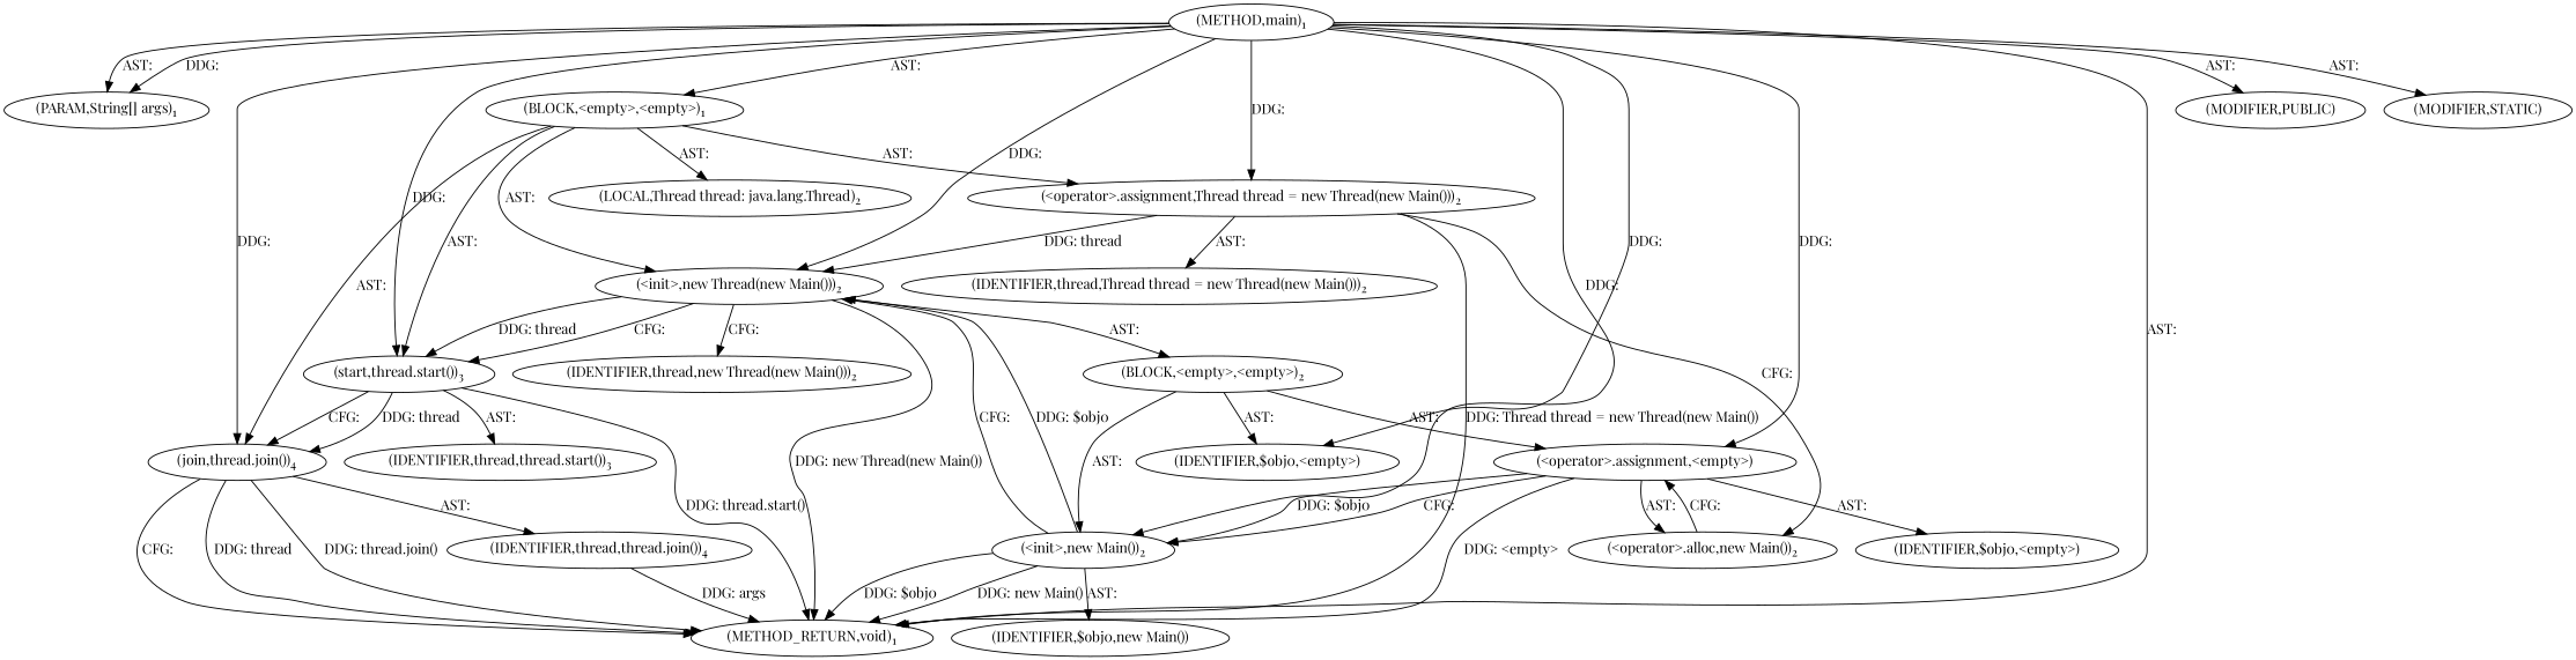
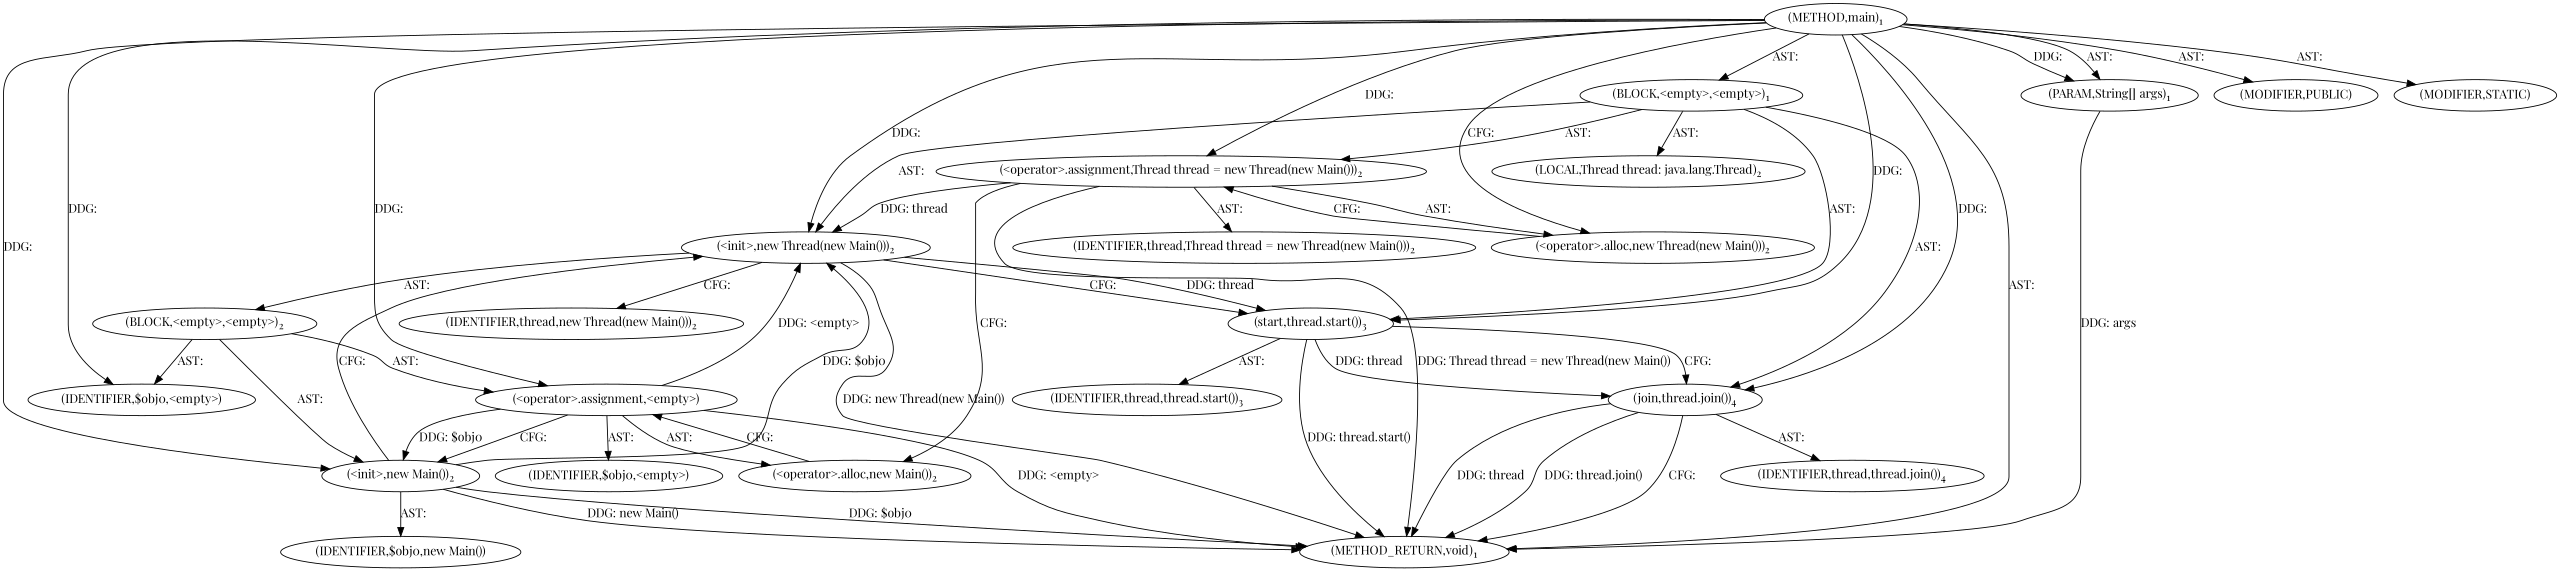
  digraph {
    fontname="Playfair Display"
    node [fontname="Playfair Display"]
    edge [fontname="Playfair Display"]
    n1 [label=<(METHOD,main)<SUB>1</SUB>>]
    n2 [label=<(PARAM,String[] args)<SUB>1</SUB>>]
    n3 [label=<(BLOCK,&lt;empty&gt;,&lt;empty&gt;)<SUB>1</SUB>>]
    n4 [label=<(&lt;operator&gt;.assignment,Thread thread = new Thread(new Main()))<SUB>2</SUB>>]
+   n5 [label=<(&lt;operator&gt;.alloc,new Thread(new Main()))<SUB>2</SUB>>]
    n6 [label=<(&lt;init&gt;,new Thread(new Main()))<SUB>2</SUB>>]
    n7 [label=<(&lt;operator&gt;.assignment,&lt;empty&gt;)>]
    n8 [label=<(&lt;init&gt;,new Main())<SUB>2</SUB>>]
    n9 [label=<(IDENTIFIER,$obj0,&lt;empty&gt;)>]
    n10 [label=<(start,thread.start())<SUB>3</SUB>>]
    n11 [label=<(join,thread.join())<SUB>4</SUB>>]
    n12 [label=<(MODIFIER,PUBLIC)>]
    n13 [label=<(MODIFIER,STATIC)>]
    n14 [label=<(METHOD_RETURN,void)<SUB>1</SUB>>]
    n15 [label=<(LOCAL,Thread thread: java.lang.Thread)<SUB>2</SUB>>]
    n16 [label=<(IDENTIFIER,thread,Thread thread = new Thread(new Main()))<SUB>2</SUB>>]
    n17 [label=<(&lt;operator&gt;.alloc,new Main())<SUB>2</SUB>>]
    n18 [label=<(IDENTIFIER,thread,new Thread(new Main()))<SUB>2</SUB>>]
    n19 [label=<(BLOCK,&lt;empty&gt;,&lt;empty&gt;)<SUB>2</SUB>>]
    n20 [label=<(IDENTIFIER,$obj0,&lt;empty&gt;)>]
    n21 [label=<(IDENTIFIER,$obj0,new Main())>]
    n22 [label=<(IDENTIFIER,thread,thread.start())<SUB>3</SUB>>]
    n23 [label=<(IDENTIFIER,thread,thread.join())<SUB>4</SUB>>]
    n1 -> n2 [label="AST: "]
    n1 -> n2 [label="DDG: "]
    n1 -> n3 [label="AST: "]
    n1 -> n4 [label="DDG: "]
+   n1 -> n5 [label="CFG: "]
    n1 -> n6 [label="DDG: "]
    n1 -> n7 [label="DDG: "]
    n1 -> n8 [label="DDG: "]
    n1 -> n9 [label="DDG: "]
    n1 -> n10 [label="DDG: "]
    n1 -> n11 [label="DDG: "]
    n1 -> n12 [label="AST: "]
    n1 -> n13 [label="AST: "]
    n1 -> n14 [label="AST: "]
-   n23 -> n14 [label="DDG: args"]
+   n2 -> n14 [label="DDG: args"]
    n3 -> n4 [label="AST: "]
    n3 -> n6 [label="AST: "]
    n3 -> n10 [label="AST: "]
    n3 -> n11 [label="AST: "]
    n3 -> n15 [label="AST: "]
+   n4 -> n5 [label="AST: "]
    n4 -> n6 [label="DDG: thread"]
    n4 -> n14 [label="DDG: Thread thread = new Thread(new Main())"]
    n4 -> n16 [label="AST: "]
    n4 -> n17 [label="CFG: "]
+   n5 -> n4 [label="CFG: "]
    n6 -> n10 [label="CFG: "]
    n6 -> n10 [label="DDG: thread"]
    n6 -> n14 [label="DDG: new Thread(new Main())"]
    n6 -> n18 [label="CFG: "]
    n6 -> n19 [label="AST: "]
+   n7 -> n6 [label="DDG: &lt;empty&gt;"]
    n7 -> n8 [label="CFG: "]
    n7 -> n8 [label="DDG: $obj0"]
    n7 -> n14 [label="DDG: &lt;empty&gt;"]
    n7 -> n17 [label="AST: "]
    n7 -> n20 [label="AST: "]
    n8 -> n6 [label="CFG: "]
    n8 -> n6 [label="DDG: $obj0"]
    n8 -> n14 [label="DDG: $obj0"]
    n8 -> n14 [label="DDG: new Main()"]
    n8 -> n21 [label="AST: "]
    n10 -> n11 [label="CFG: "]
    n10 -> n11 [label="DDG: thread"]
    n10 -> n14 [label="DDG: thread.start()"]
    n10 -> n22 [label="AST: "]
    n11 -> n14 [label="CFG: "]
    n11 -> n14 [label="DDG: thread"]
    n11 -> n14 [label="DDG: thread.join()"]
    n11 -> n23 [label="AST: "]
    n17 -> n7 [label="CFG: "]
    n19 -> n7 [label="AST: "]
    n19 -> n8 [label="AST: "]
    n19 -> n9 [label="AST: "]
  }
